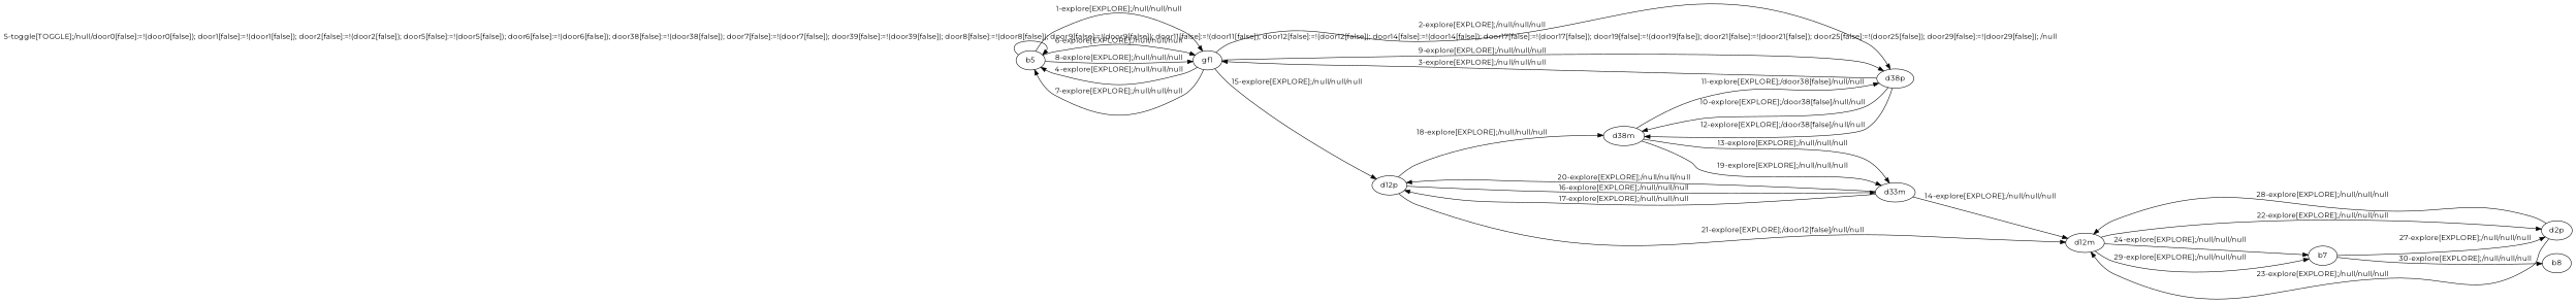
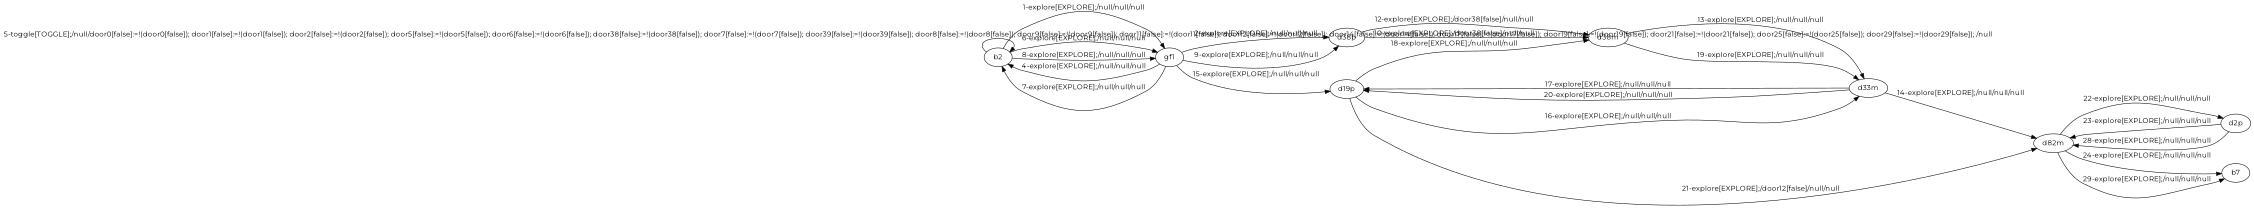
  digraph {
    fontname=Montserrat
    rankdir=LR
    node [fontname=Montserrat]
    edge [fontname=Montserrat]
-   b2 [label=b5]
+   b2
    gf1
    d38p
-   d12p
+   d12p [label=d19p]
    d38m
    d33m
-   d12m
+   d12m [label=d82m]
    d2p
    b7
-   b8
    b2 -> b2 [label="5-toggle[TOGGLE];/null/door0[false]:=!(door0[false]); door1[false]:=!(door1[false]); door2[false]:=!(door2[false]); door5[false]:=!(door5[false]); door6[false]:=!(door6[false]); door38[false]:=!(door38[false]); door7[false]:=!(door7[false]); door39[false]:=!(door39[false]); door8[false]:=!(door8[false]); door9[false]:=!(door9[false]); door11[false]:=!(door11[false]); door12[false]:=!(door12[false]); door14[false]:=!(door14[false]); door17[false]:=!(door17[false]); door19[false]:=!(door19[false]); door21[false]:=!(door21[false]); door25[false]:=!(door25[false]); door29[false]:=!(door29[false]); /null"]
    b2 -> gf1 [label="1-explore[EXPLORE];/null/null/null"]
    b2 -> gf1 [label="6-explore[EXPLORE];/null/null/null"]
    b2 -> gf1 [label="8-explore[EXPLORE];/null/null/null"]
    gf1 -> b2 [label="4-explore[EXPLORE];/null/null/null"]
    gf1 -> b2 [label="7-explore[EXPLORE];/null/null/null"]
    gf1 -> d38p [label="2-explore[EXPLORE];/null/null/null"]
    gf1 -> d38p [label="9-explore[EXPLORE];/null/null/null"]
    gf1 -> d12p [label="15-explore[EXPLORE];/null/null/null"]
-   d38p -> gf1 [label="3-explore[EXPLORE];/null/null/null"]
    d38p -> d38m [label="10-explore[EXPLORE];/door38[false]/null/null"]
    d38p -> d38m [label="12-explore[EXPLORE];/door38[false]/null/null"]
    d12p -> d38m [label="18-explore[EXPLORE];/null/null/null"]
    d12p -> d33m [label="16-explore[EXPLORE];/null/null/null"]
    d12p -> d12m [label="21-explore[EXPLORE];/door12[false]/null/null"]
-   d38m -> d38p [label="11-explore[EXPLORE];/door38[false]/null/null"]
    d38m -> d33m [label="13-explore[EXPLORE];/null/null/null"]
    d38m -> d33m [label="19-explore[EXPLORE];/null/null/null"]
    d33m -> d12p [label="17-explore[EXPLORE];/null/null/null"]
    d33m -> d12p [label="20-explore[EXPLORE];/null/null/null"]
    d33m -> d12m [label="14-explore[EXPLORE];/null/null/null"]
    d12m -> d2p [label="22-explore[EXPLORE];/null/null/null"]
    d12m -> b7 [label="24-explore[EXPLORE];/null/null/null"]
    d12m -> b7 [label="29-explore[EXPLORE];/null/null/null"]
    d2p -> d12m [label="23-explore[EXPLORE];/null/null/null"]
    d2p -> d12m [label="28-explore[EXPLORE];/null/null/null"]
-   b7 -> d2p [label="27-explore[EXPLORE];/null/null/null"]
-   b7 -> b8 [label="30-explore[EXPLORE];/null/null/null"]
  }
